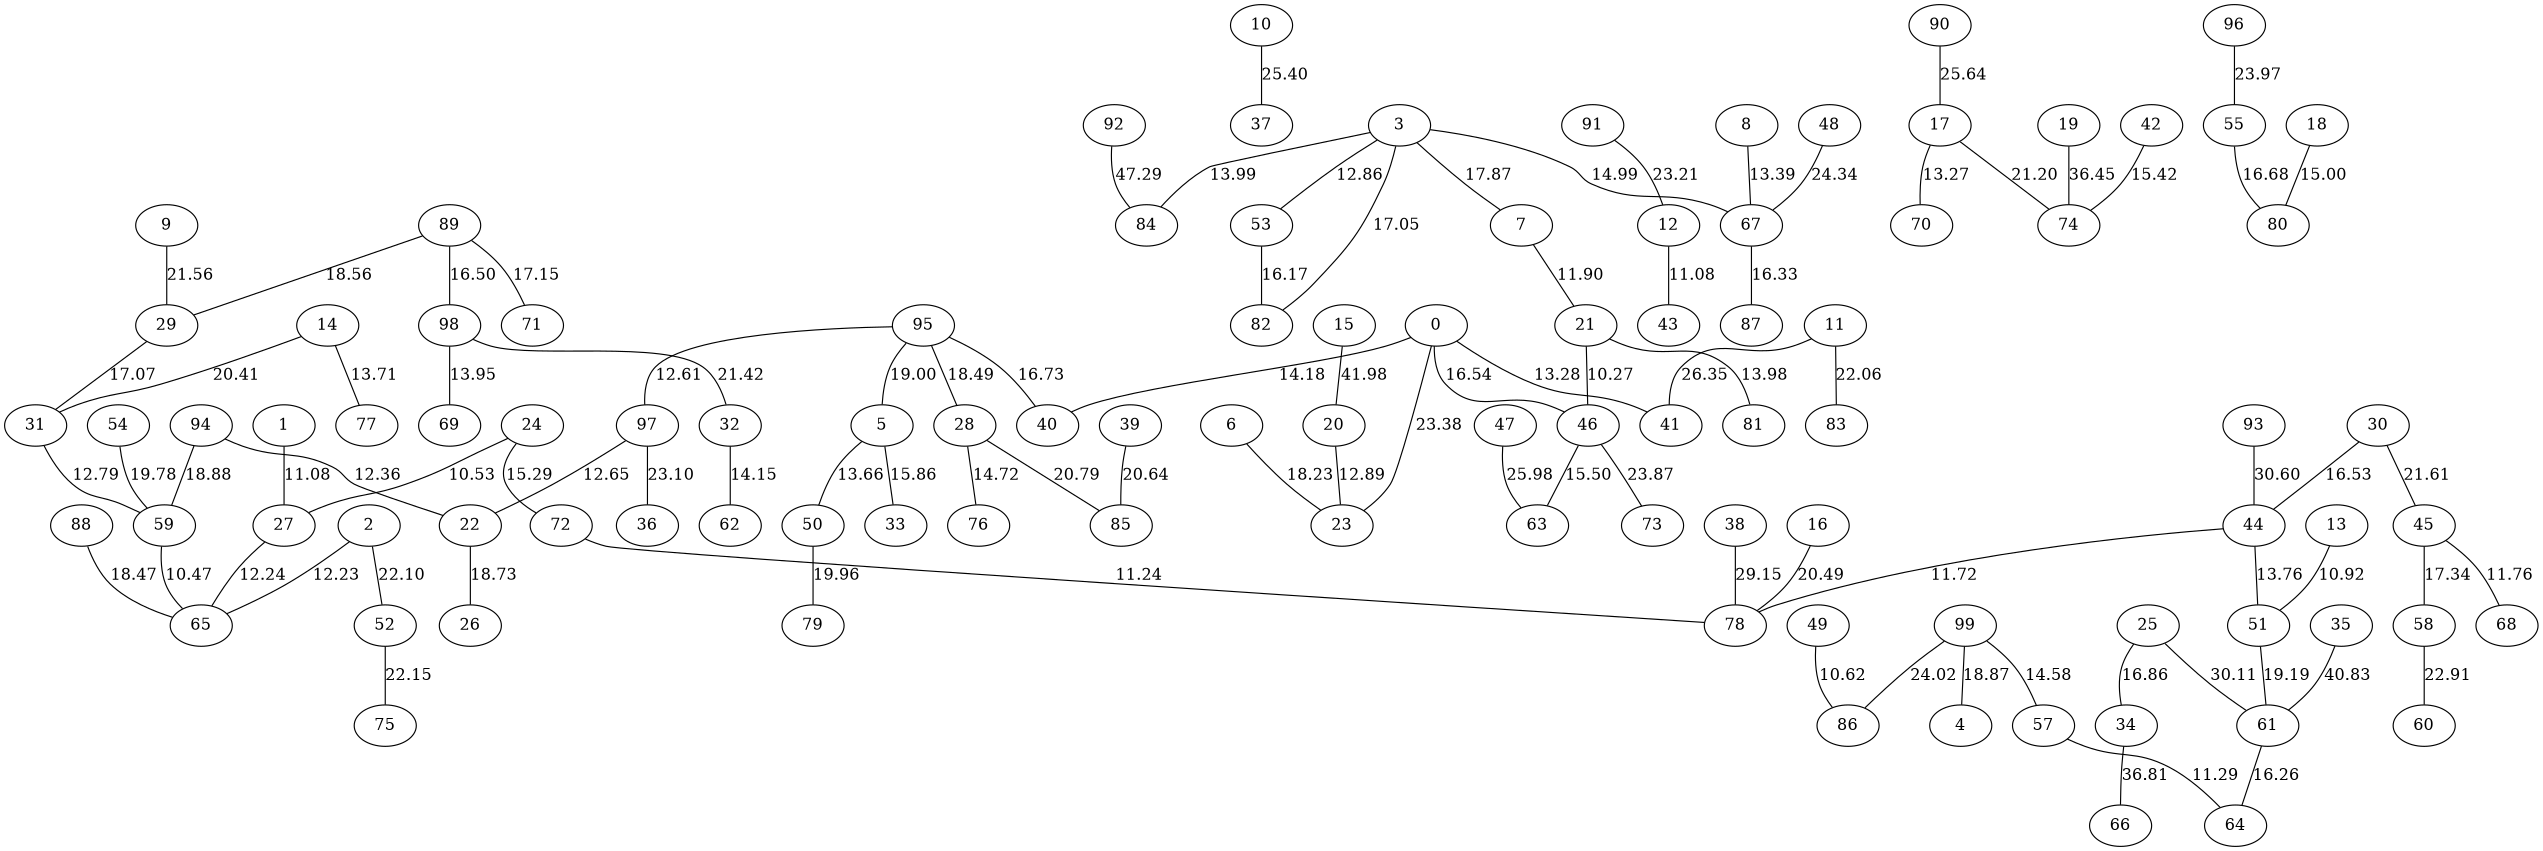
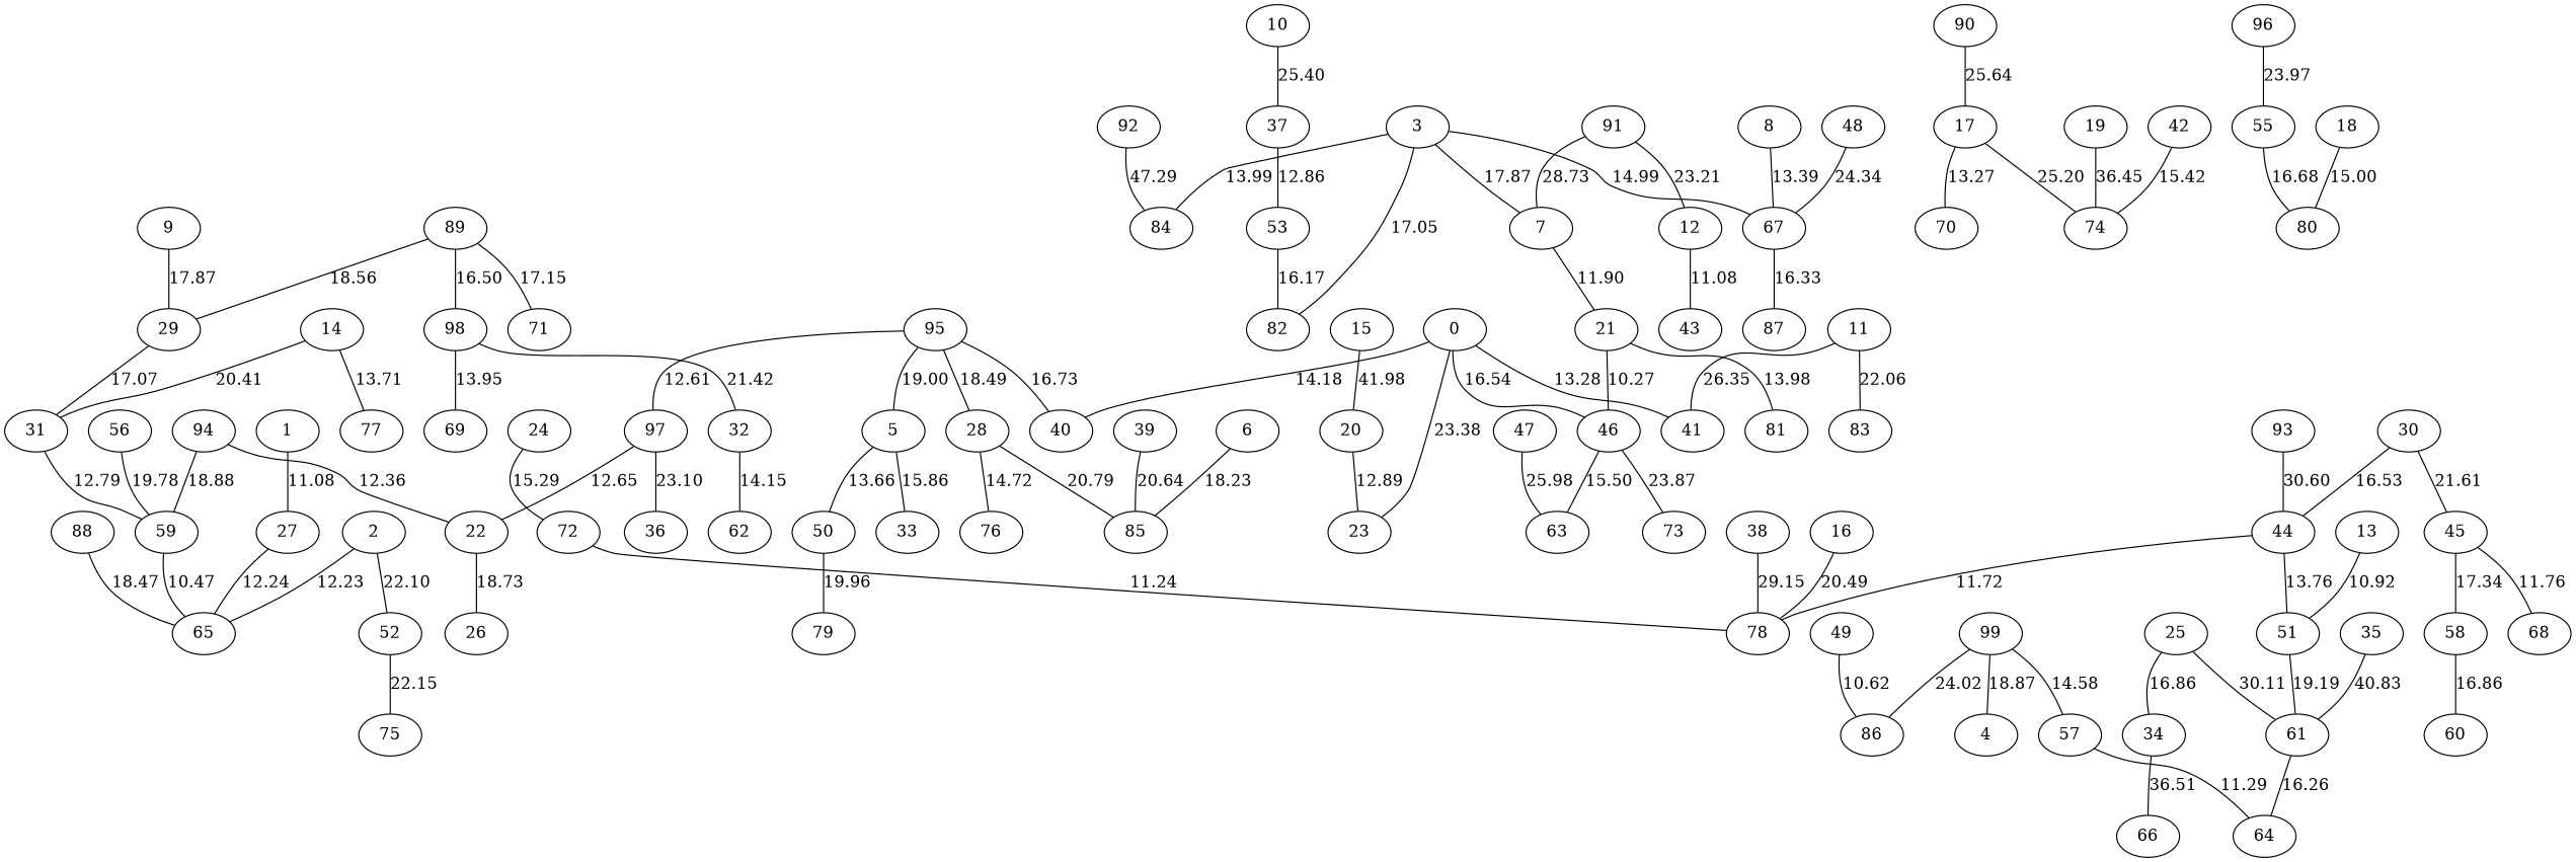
  graph {
    88
    65
    89
    98
    71
    29
    69
    32
    31
    62
    59
    90
    17
    70
    74
    91
    12
    7
    43
    21
    46
    81
    92
    84
    93
    44
    78
    51
    61
    94
    22
    26
    95
    97
    40
    28
    5
    36
    85
    76
    50
    33
    79
    96
    55
    80
    10
    37
    53
    82
    99
    57
    4
    86
    64
    11
    83
    41
    13
    14
    77
    15
    20
    23
    16
    18
    19
    0
    63
    73
    1
    27
    2
    52
    75
    3
    67
    87
    6
    8
    9
    24
    72
    25
    34
    66
    30
    45
    68
    58
    60
    35
    38
    39
    42
    47
    48
    49
-   56 [label=54]
+   56
    88 -- 65 [label=18.47]
    89 -- 98 [label=16.50]
    89 -- 71 [label=17.15]
    89 -- 29 [label=18.56]
    98 -- 69 [label=13.95]
    98 -- 32 [label=21.42]
    29 -- 31 [label=17.07]
    32 -- 62 [label=14.15]
    31 -- 59 [label=12.79]
    59 -- 65 [label=10.47]
    90 -- 17 [label=25.64]
    17 -- 70 [label=13.27]
-   17 -- 74 [label=21.20]
+   17 -- 74 [label=25.20]
    91 -- 12 [label=23.21]
+   91 -- 7 [label=28.73]
    12 -- 43 [label=11.08]
    7 -- 21 [label=11.90]
    21 -- 46 [label=10.27]
    21 -- 81 [label=13.98]
    46 -- 63 [label=15.50]
    46 -- 73 [label=23.87]
    92 -- 84 [label=47.29]
    93 -- 44 [label=30.60]
    44 -- 78 [label=11.72]
    44 -- 51 [label=13.76]
    51 -- 61 [label=19.19]
    61 -- 64 [label=16.26]
    94 -- 59 [label=18.88]
    94 -- 22 [label=12.36]
    22 -- 26 [label=18.73]
    95 -- 97 [label=12.61]
    95 -- 40 [label=16.73]
    95 -- 28 [label=18.49]
    95 -- 5 [label=19.00]
    97 -- 22 [label=12.65]
    97 -- 36 [label=23.10]
    28 -- 85 [label=20.79]
    28 -- 76 [label=14.72]
    5 -- 50 [label=13.66]
    5 -- 33 [label=15.86]
    50 -- 79 [label=19.96]
    96 -- 55 [label=23.97]
    55 -- 80 [label=16.68]
    10 -- 37 [label=25.40]
-   3 -- 53 [label=12.86]
+   37 -- 53 [label=12.86]
    53 -- 82 [label=16.17]
    99 -- 57 [label=14.58]
    99 -- 4 [label=18.87]
    99 -- 86 [label=24.02]
    57 -- 64 [label=11.29]
    11 -- 83 [label=22.06]
    11 -- 41 [label=26.35]
    13 -- 51 [label=10.92]
    14 -- 31 [label=20.41]
    14 -- 77 [label=13.71]
    15 -- 20 [label=41.98]
    20 -- 23 [label=12.89]
    16 -- 78 [label=20.49]
    18 -- 80 [label=15.00]
    19 -- 74 [label=36.45]
    0 -- 46 [label=16.54]
    0 -- 40 [label=14.18]
    0 -- 41 [label=13.28]
    0 -- 23 [label=23.38]
    1 -- 27 [label=11.08]
    27 -- 65 [label=12.24]
    2 -- 65 [label=12.23]
    2 -- 52 [label=22.10]
    52 -- 75 [label=22.15]
    3 -- 7 [label=17.87]
    3 -- 84 [label=13.99]
    3 -- 82 [label=17.05]
    3 -- 67 [label=14.99]
    67 -- 87 [label=16.33]
-   6 -- 23 [label=18.23]
+   6 -- 85 [label=18.23]
    8 -- 67 [label=13.39]
-   9 -- 29 [label=21.56]
-   24 -- 27 [label=10.53]
+   9 -- 29 [label=17.87]
    24 -- 72 [label=15.29]
    72 -- 78 [label=11.24]
    25 -- 61 [label=30.11]
    25 -- 34 [label=16.86]
-   34 -- 66 [label=36.81]
+   34 -- 66 [label=36.51]
    30 -- 44 [label=16.53]
    30 -- 45 [label=21.61]
    45 -- 68 [label=11.76]
    45 -- 58 [label=17.34]
-   58 -- 60 [label=22.91]
+   58 -- 60 [label=16.86]
    35 -- 61 [label=40.83]
    38 -- 78 [label=29.15]
    39 -- 85 [label=20.64]
    42 -- 74 [label=15.42]
    47 -- 63 [label=25.98]
    48 -- 67 [label=24.34]
    49 -- 86 [label=10.62]
    56 -- 59 [label=19.78]
  }
